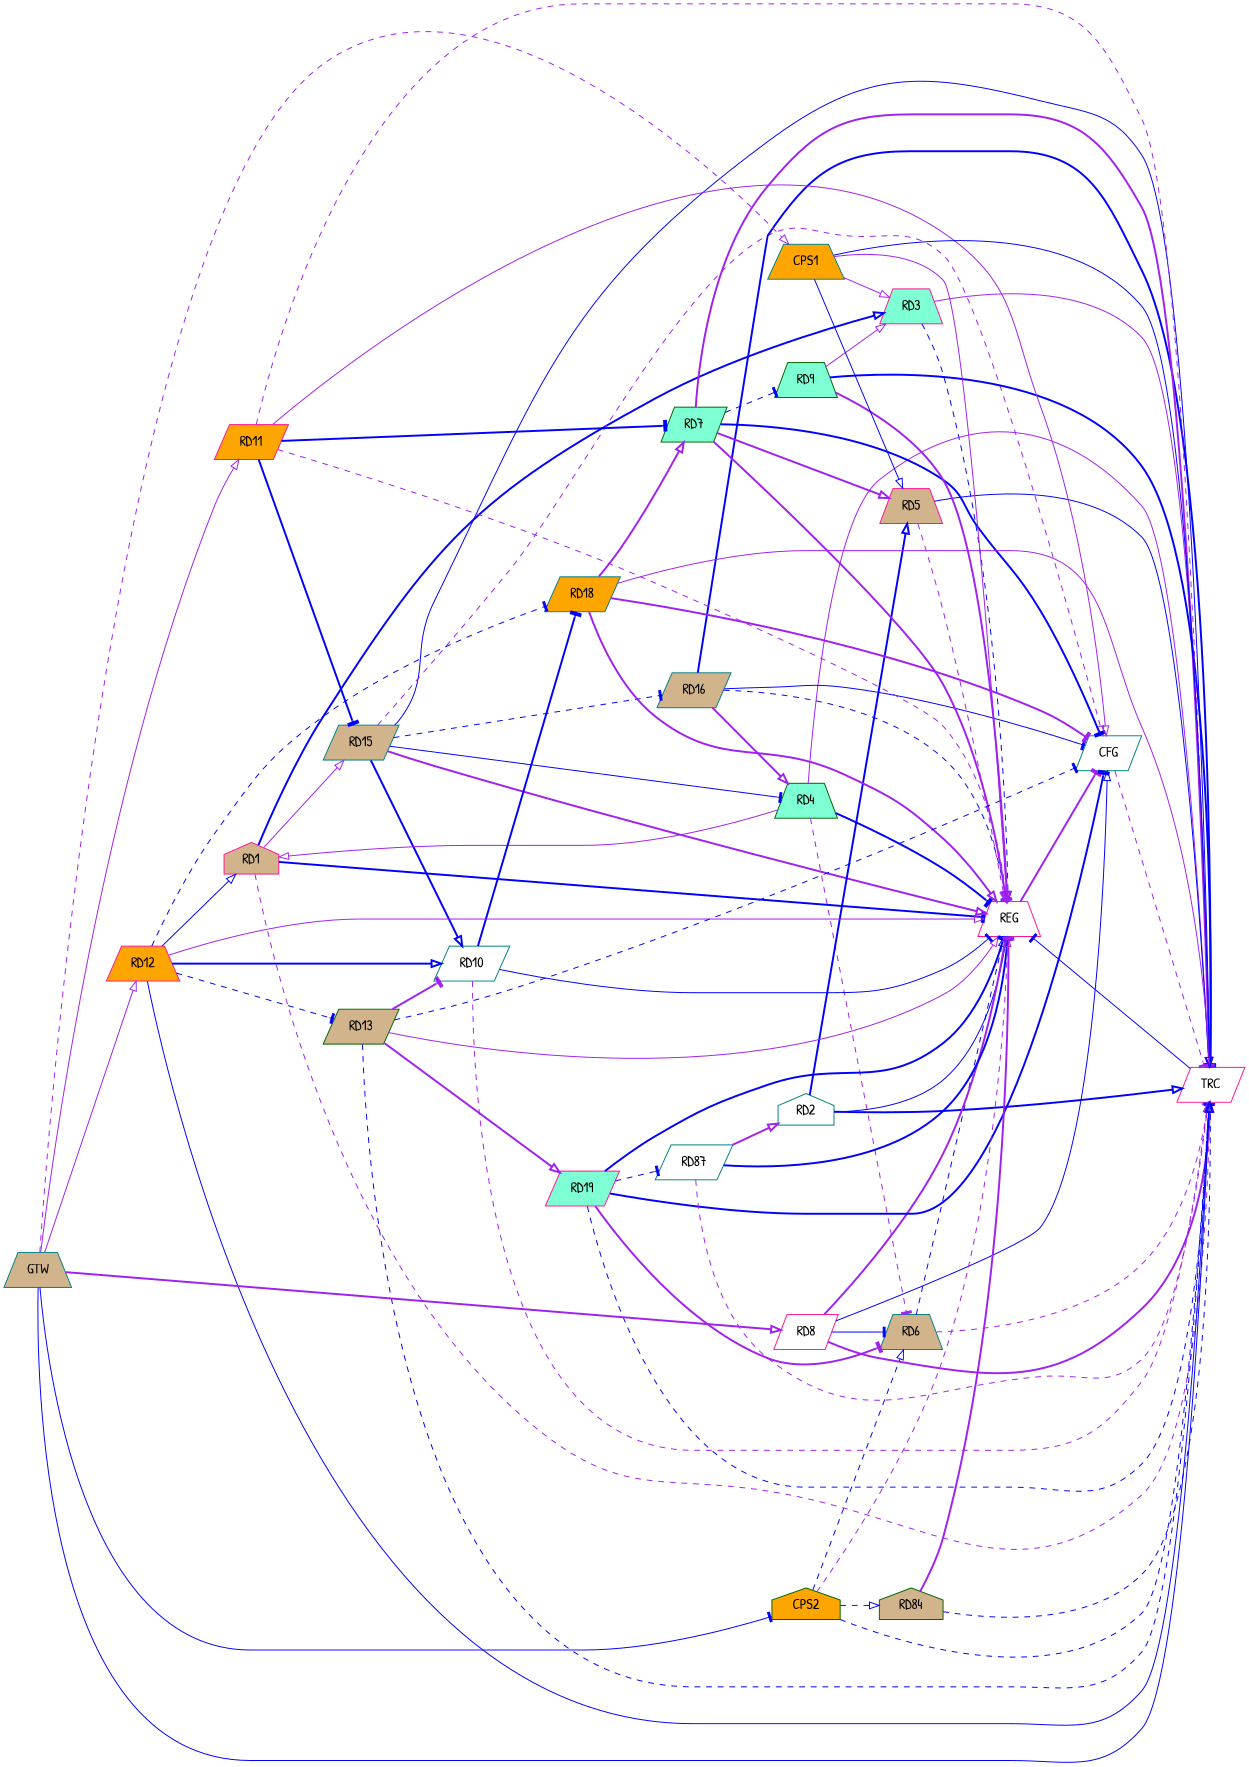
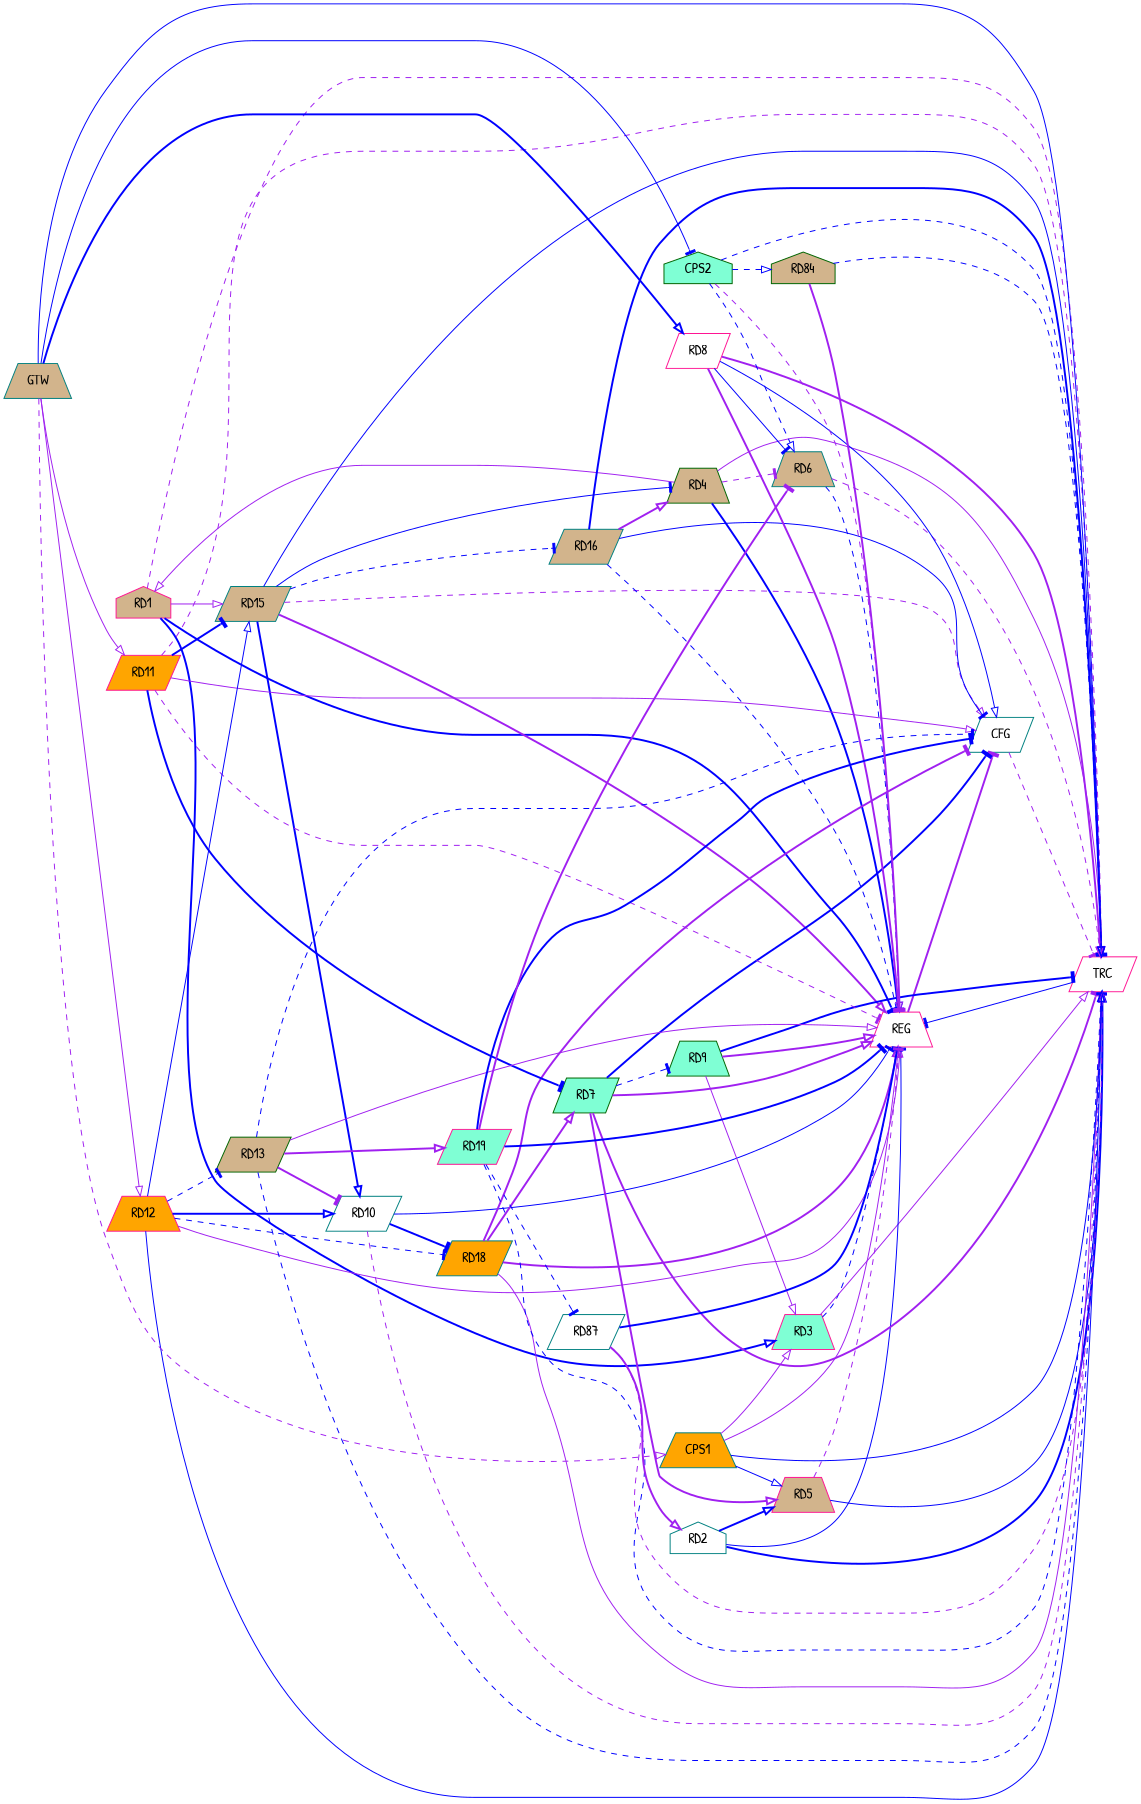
  strict digraph {
    fontname="Patrick Hand"
    rankdir=LR
    node [color=teal fillcolor=tan fontname="Patrick Hand" shape=parallelogram style=filled]
    edge [arrowhead=onormal color=blue fontname="Patrick Hand" style=bold]
    n1 [color=deeppink label=RD1 shape=house]
    n2 [color=deeppink fillcolor=aquamarine label=RD3 shape=trapezium]
    n3 [label=RD15]
    n4 [color=deeppink fillcolor=white label=REG shape=trapezium]
    n5 [color=deeppink fillcolor=white label=TRC]
-   n6 [color=darkgreen fillcolor=aquamarine label=RD4 shape=trapezium]
+   n6 [color=darkgreen label=RD4 shape=trapezium]
    n7 [fillcolor=white label=CFG]
    n8 [fillcolor=white label=RD10]
    n9 [label=RD16]
    n10 [fillcolor=white label=RD2 shape=house]
    n11 [color=deeppink label=RD5 shape=trapezium]
    n12 [label=RD6 shape=trapezium]
    n13 [color=darkgreen fillcolor=aquamarine label=RD7]
    n14 [color=darkgreen fillcolor=aquamarine label=RD9 shape=trapezium]
    n15 [color=deeppink fillcolor=white label=RD8]
    n16 [fillcolor=orange label=RD18]
    n17 [color=deeppink fillcolor=orange label=RD11]
    n18 [color=deeppink fillcolor=orange label=RD12 shape=trapezium]
    n19 [color=darkgreen label=RD13]
    n20 [color=deeppink fillcolor=aquamarine label=RD19]
    n21 [fillcolor=white label=RD87]
    n22 [color=darkgreen label=RD84 shape=house]
    n23 [fillcolor=orange label=CPS1 shape=trapezium]
-   n24 [color=darkgreen fillcolor=orange label=CPS2 shape=house]
+   n24 [color=darkgreen fillcolor=aquamarine label=CPS2 shape=house]
    n25 [label=GTW shape=trapezium]
    n1 -> n2
    n1 -> n3 [color=purple style=solid]
    n1 -> n4 [arrowhead=tee]
    n1 -> n5 [arrowhead=tee color=purple style=dashed]
    n2 -> n4 [style=dashed]
    n2 -> n5 [color=purple style=solid]
    n3 -> n4 [color=purple]
    n3 -> n5 [style=solid]
    n3 -> n6 [arrowhead=tee style=solid]
    n3 -> n7 [color=purple style=dashed]
    n3 -> n8
    n3 -> n9 [arrowhead=tee style=dashed]
    n4 -> n7 [arrowhead=tee color=purple]
    n5 -> n4 [arrowhead=tee style=solid]
    n6 -> n1 [color=purple style=solid]
    n6 -> n4 [arrowhead=tee]
    n6 -> n5 [color=purple style=solid]
    n6 -> n12 [arrowhead=tee color=purple style=dashed]
    n7 -> n5 [arrowhead=tee color=purple style=dashed]
    n8 -> n4 [arrowhead=tee style=solid]
    n8 -> n5 [arrowhead=tee color=purple style=dashed]
    n8 -> n16 [arrowhead=tee]
    n9 -> n4 [arrowhead=tee style=dashed]
    n9 -> n5 [arrowhead=tee]
    n9 -> n6 [color=purple]
    n9 -> n7 [arrowhead=tee style=solid]
    n10 -> n4 [arrowhead=tee style=solid]
    n10 -> n5
    n10 -> n11
    n11 -> n4 [color=purple style=dashed]
    n11 -> n5 [style=solid]
    n12 -> n4 [style=dashed]
    n12 -> n5 [color=purple style=dashed]
    n13 -> n4 [color=purple]
    n13 -> n5 [arrowhead=tee color=purple]
    n13 -> n7 [arrowhead=tee]
    n13 -> n11 [color=purple]
    n13 -> n14 [arrowhead=tee style=dashed]
    n14 -> n2 [color=purple style=solid]
    n14 -> n4 [color=purple]
    n14 -> n5 [arrowhead=tee]
    n15 -> n4 [arrowhead=tee color=purple]
    n15 -> n5 [color=purple]
    n15 -> n7 [style=solid]
    n15 -> n12 [arrowhead=tee style=solid]
    n16 -> n4 [color=purple]
    n16 -> n5 [arrowhead=tee color=purple style=solid]
    n16 -> n7 [arrowhead=tee color=purple]
    n16 -> n13 [color=purple]
    n17 -> n3 [arrowhead=tee]
    n17 -> n4 [arrowhead=tee color=purple style=dashed]
    n17 -> n5 [color=purple style=dashed]
    n17 -> n7 [color=purple style=solid]
    n17 -> n13 [arrowhead=tee]
-   n18 -> n1 [style=solid]
+   n18 -> n3 [style=solid]
    n18 -> n4 [color=purple style=solid]
    n18 -> n5 [arrowhead=tee style=solid]
    n18 -> n8
    n18 -> n16 [arrowhead=tee style=dashed]
    n18 -> n19 [arrowhead=tee style=dashed]
    n19 -> n4 [color=purple style=solid]
    n19 -> n5 [style=dashed]
    n19 -> n7 [arrowhead=tee style=dashed]
    n19 -> n8 [arrowhead=tee color=purple]
    n19 -> n20 [color=purple]
    n20 -> n4 [arrowhead=tee]
    n20 -> n5 [style=dashed]
    n20 -> n7 [arrowhead=tee]
    n20 -> n12 [arrowhead=tee color=purple]
    n20 -> n21 [arrowhead=tee style=dashed]
    n21 -> n4 [arrowhead=tee]
    n21 -> n5 [color=purple style=dashed]
    n21 -> n10 [color=purple]
    n22 -> n4 [arrowhead=tee color=purple]
    n22 -> n5 [style=dashed]
    n23 -> n2 [color=purple style=solid]
    n23 -> n4 [arrowhead=tee color=purple style=solid]
    n23 -> n5 [style=solid]
    n23 -> n11 [style=solid]
    n24 -> n4 [color=purple style=dashed]
    n24 -> n5 [style=dashed]
    n24 -> n12 [style=dashed]
    n24 -> n22 [style=dashed]
    n25 -> n5 [style=solid]
-   n25 -> n15 [color=purple]
+   n25 -> n15
    n25 -> n17 [color=purple style=solid]
    n25 -> n18 [color=purple style=solid]
    n25 -> n23 [color=purple style=dashed]
    n25 -> n24 [arrowhead=tee style=solid]
  }
